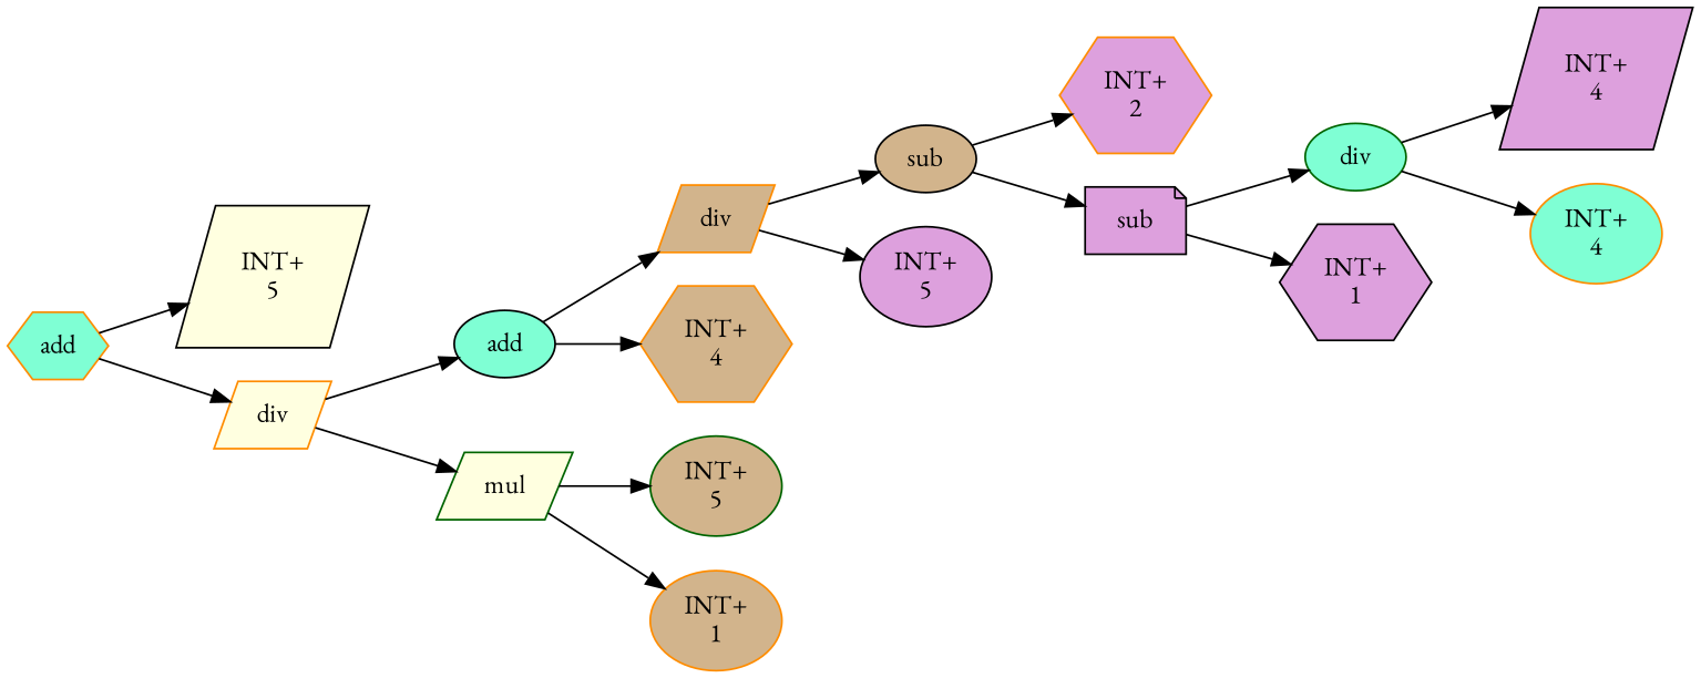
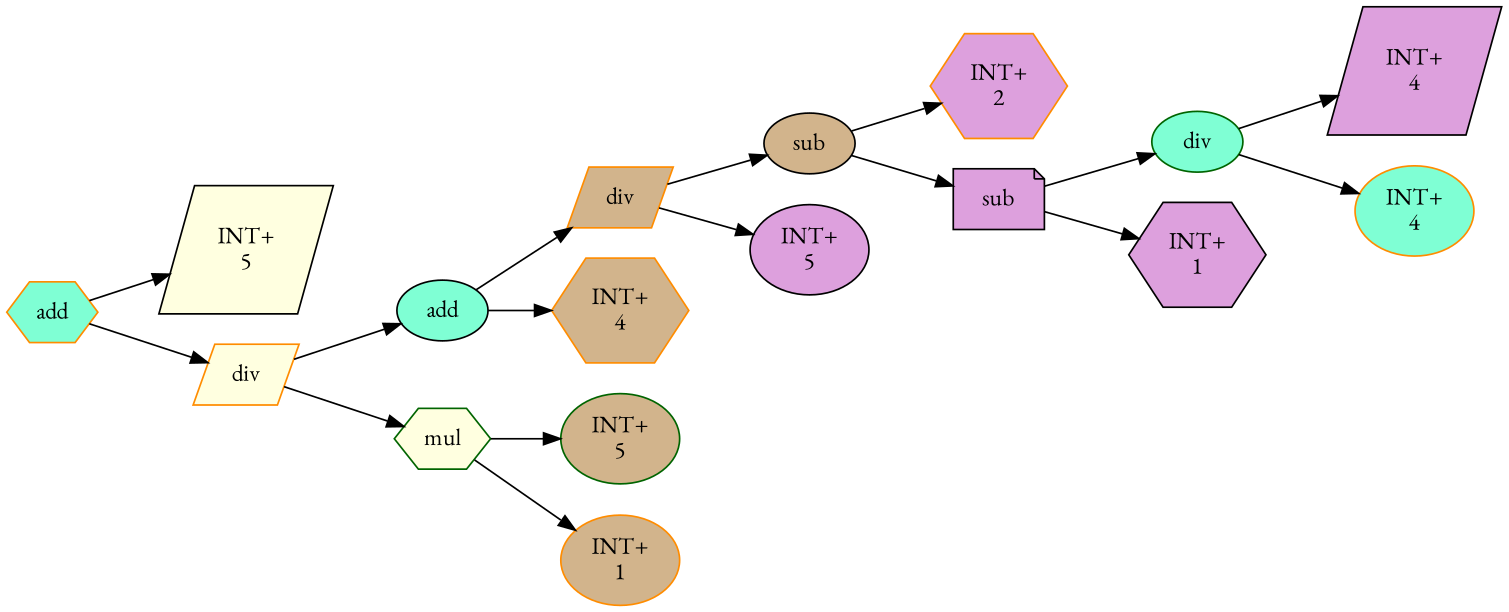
  digraph {
    rankdir=LR
    fontname="EB Garamond"
    node [shape=ellipse style=filled fillcolor=tan color=darkorange fontname="EB Garamond"]
    edge [fontname="EB Garamond"]
    n1 [label=add shape=hexagon fillcolor=aquamarine]
    n2 [label="INT+\n5" shape=parallelogram fillcolor=lightyellow color=black]
    n3 [label=div shape=parallelogram fillcolor=lightyellow]
    n4 [label=add fillcolor=aquamarine color=black]
-   n5 [label=mul shape=parallelogram fillcolor=lightyellow color=darkgreen]
+   n5 [label=mul shape=hexagon fillcolor=lightyellow color=darkgreen]
    n6 [label=div shape=parallelogram]
    n7 [label="INT+\n4" shape=hexagon]
    n8 [label=sub color=black]
    n9 [label="INT+\n5" fillcolor=plum color=black]
    n10 [label="INT+\n2" shape=hexagon fillcolor=plum]
    n11 [label=sub shape=note fillcolor=plum color=black]
    n12 [label=div fillcolor=aquamarine color=darkgreen]
    n13 [label="INT+\n1" shape=hexagon fillcolor=plum color=black]
    n14 [label="INT+\n4" shape=parallelogram fillcolor=plum color=black]
    n15 [label="INT+\n4" fillcolor=aquamarine]
    n16 [label="INT+\n5" color=darkgreen]
    n17 [label="INT+\n1"]
    n1 -> n2
    n1 -> n3
    n3 -> n4
    n3 -> n5
    n4 -> n6
    n4 -> n7
    n5 -> n16
    n5 -> n17
    n6 -> n8
    n6 -> n9
    n8 -> n10
    n8 -> n11
    n11 -> n12
    n11 -> n13
    n12 -> n14
    n12 -> n15
  }
